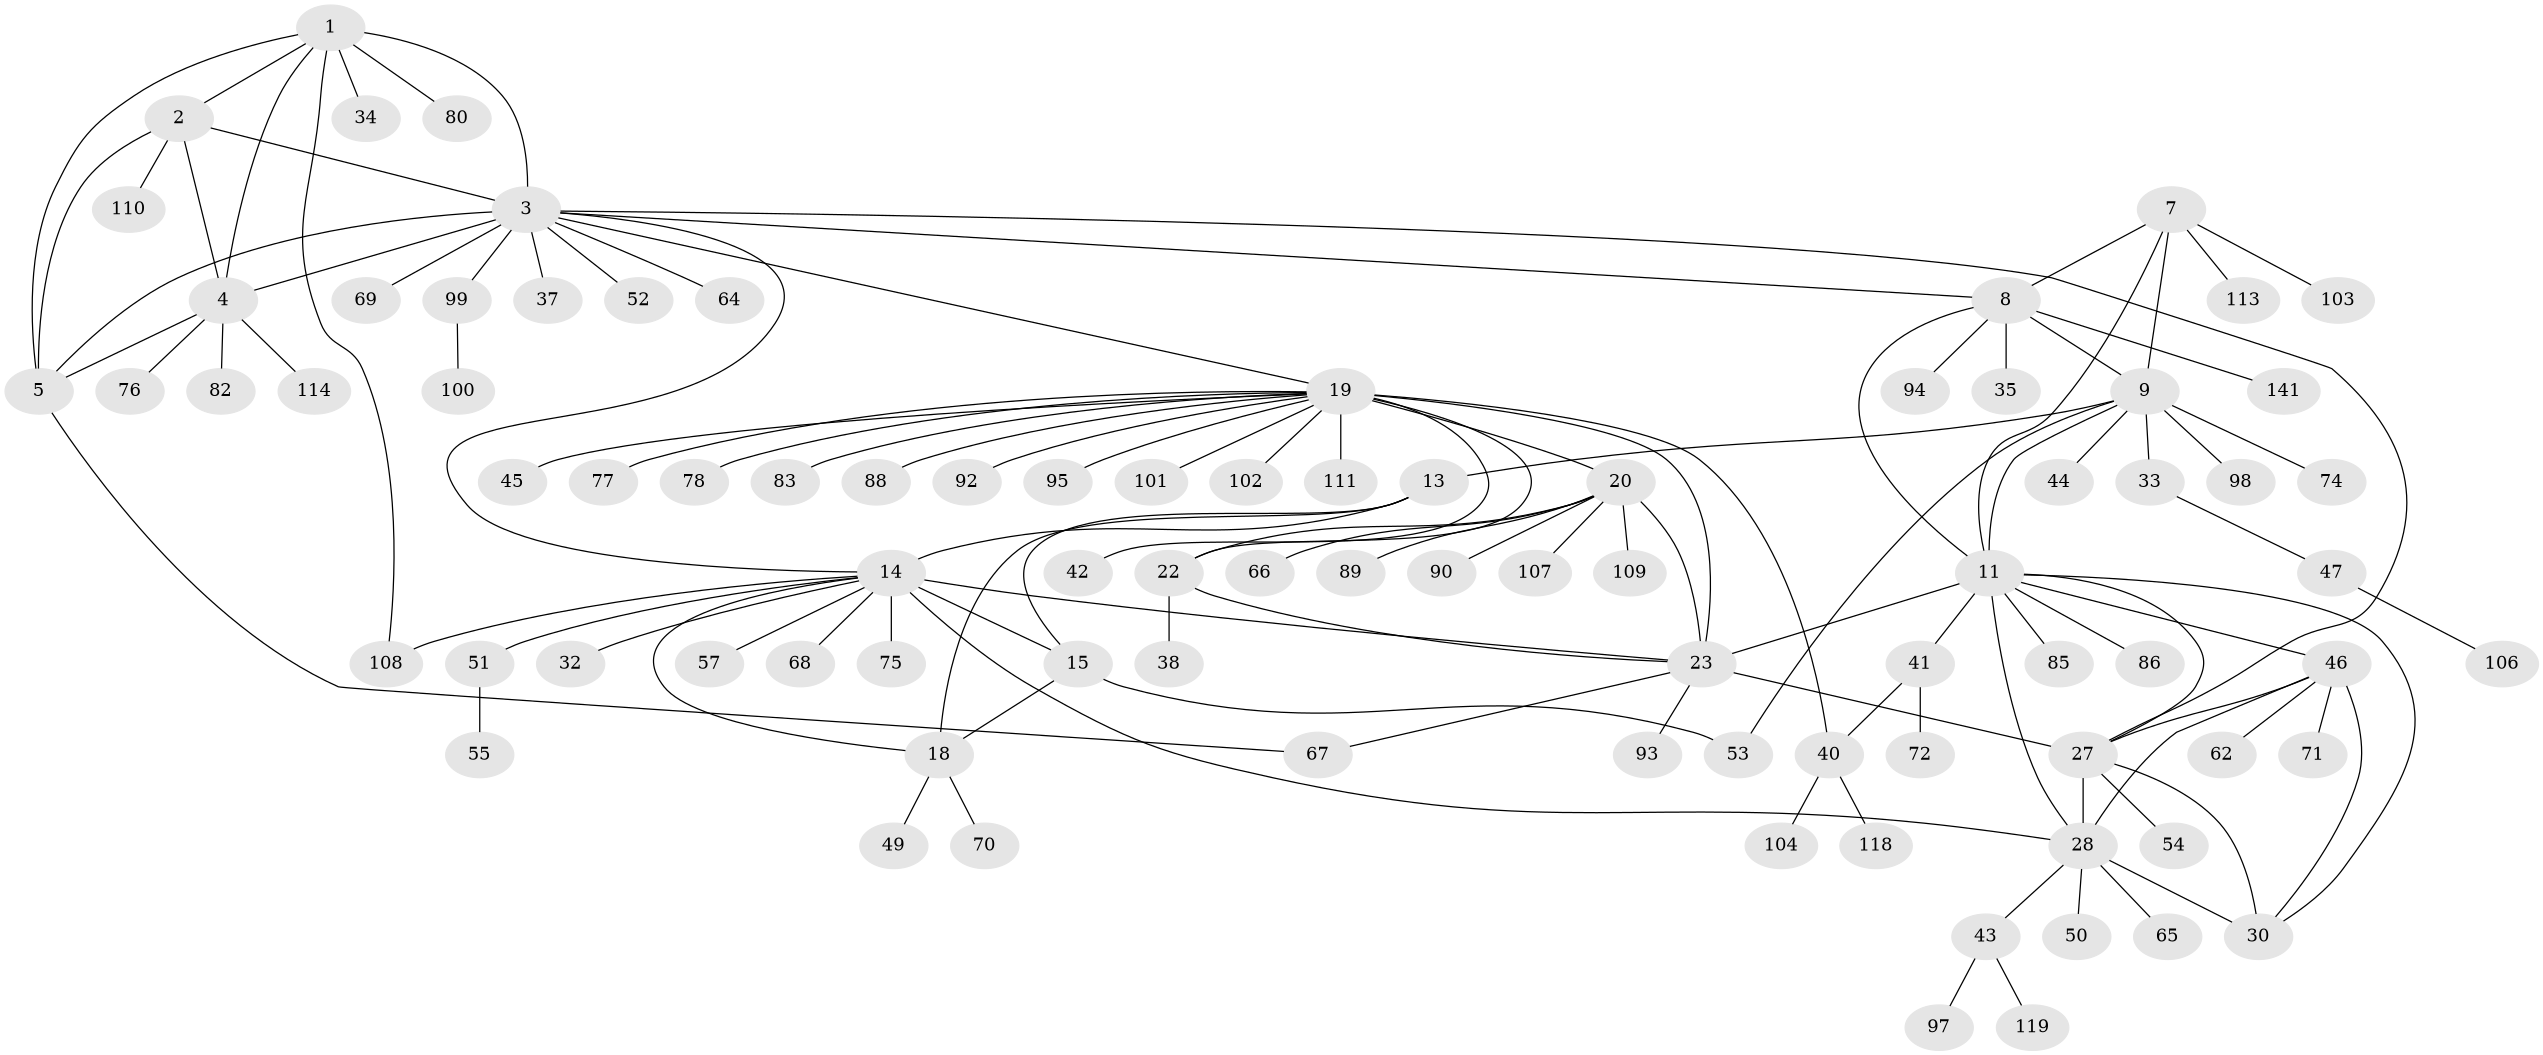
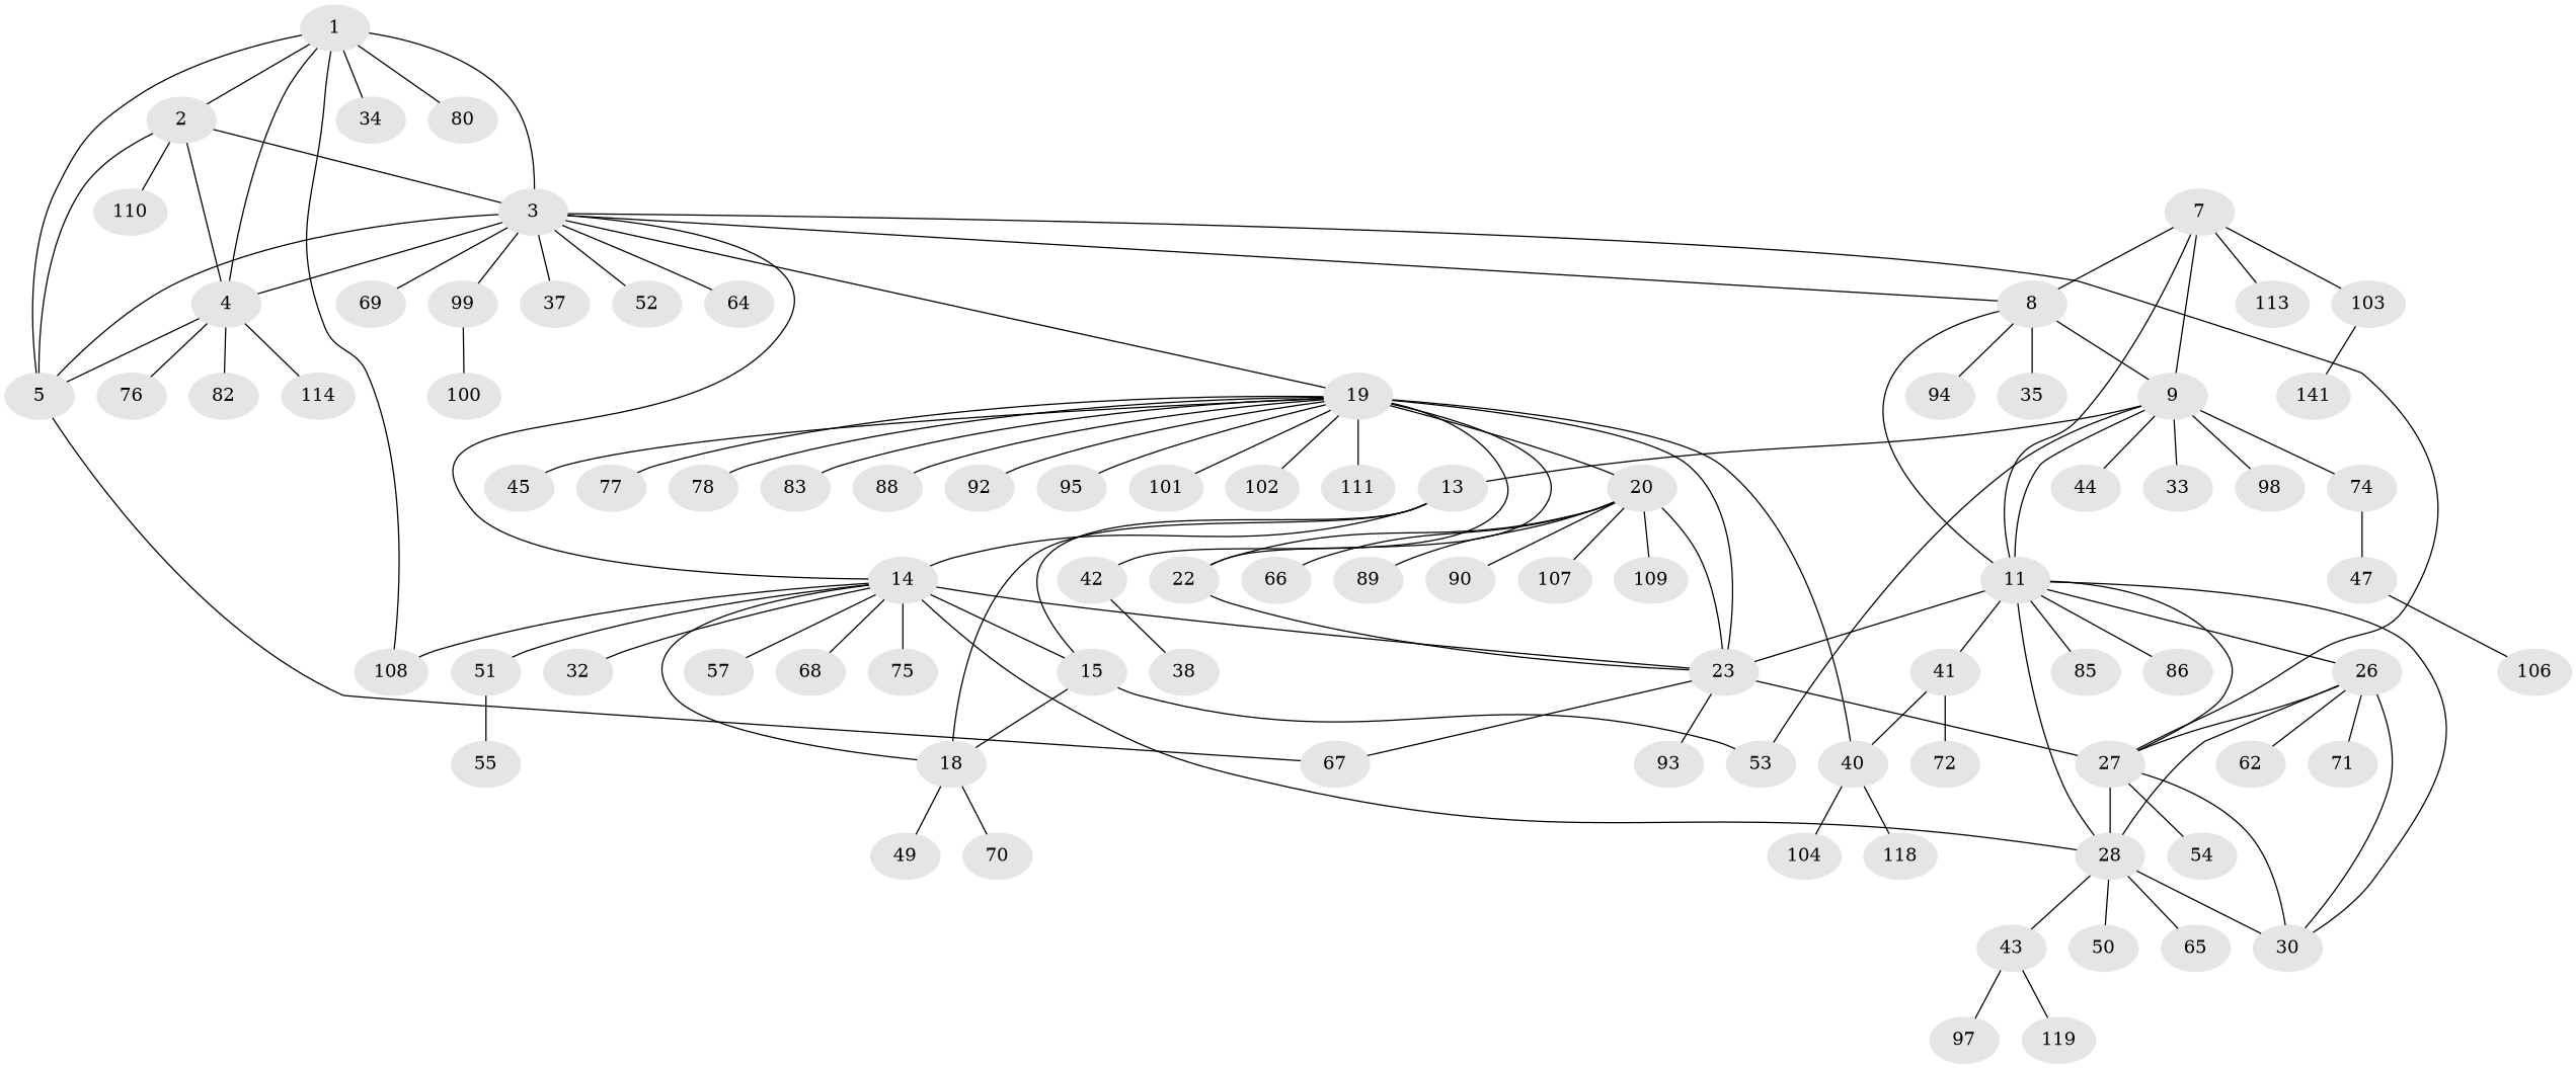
  graph {
    node [color=gray90 style=filled]
    1 [super="+31"]
    2 [super="+81"]
    3 [super="+6"]
    4 [super="+46"]
    5 [super="+39"]
    34
    80
    108
    110
    8 [super="+12"]
    14 [super="+17"]
    19 [super="+21"]
    27 [super="+87"]
    37
    52
    64
    69
    99
    76
    82
    114
    67
    9 [super="+10"]
    11 [super="+25"]
    35 [super="+96"]
    94
    n27 [label=141]
    23 [super="+24"]
    28 [super="+29"]
    15 [super="+16"]
    18 [super="+48"]
    32
    51
    57
    68
    75 [super="+117"]
    40 [super="+112"]
    20 [super="+73"]
    22 [super="+36"]
    42 [super="+60"]
    45
    77
    78
    83
    88
    92
    95
    101
    102
    111
    30 [super="+91"]
    54
    100
    7
    103
    113
    13 [super="+84"]
    33 [super="+58"]
    44
    53 [super="+115"]
    74
    98
-   26 [super="+63" label=46]
+   26 [super="+63"]
    41 [super="+56"]
    85 [super="+120"]
    86
    47 [super="+105"]
    93
    62 [super="+79"]
    71
    43 [super="+59"]
    50 [super="+116"]
    65
    104
    118
    72
    49
    70
    55 [super="+61"]
    66
    89
    90
    107
    109
    38
    97
    119
    106
    1 -- 2
    1 -- 3 [weight=2]
    1 -- 4
    1 -- 5
    1 -- 34
    1 -- 80
    1 -- 108
    2 -- 3 [weight=2]
    2 -- 4
    2 -- 5
    2 -- 110
    3 -- 4 [weight=2]
    3 -- 5 [weight=2]
    3 -- 8
    3 -- 14
    3 -- 19
    3 -- 27
    3 -- 37
    3 -- 52
    3 -- 64
    3 -- 69
    3 -- 99
    4 -- 5
    4 -- 76
    4 -- 82
    4 -- 114
    5 -- 67
    8 -- 9 [weight=4]
    8 -- 11 [weight=2]
    8 -- 35
    8 -- 94
-   8 -- n27
+   103 -- n27
    14 -- 108
    14 -- 23
    14 -- 28
    14 -- 15 [weight=4]
    14 -- 18 [weight=2]
    14 -- 32
    14 -- 51
    14 -- 57
    14 -- 68
    14 -- 75
    19 -- 23 [weight=4]
    19 -- 40
    19 -- 20 [weight=2]
    19 -- 22 [weight=2]
    19 -- 42
    19 -- 45
    19 -- 77
    19 -- 78
    19 -- 83
    19 -- 88
    19 -- 92
    19 -- 95
    19 -- 101
    19 -- 102
    19 -- 111
    27 -- 28 [weight=2]
    27 -- 30
    27 -- 54
    99 -- 100
    9 -- 11 [weight=2]
    9 -- 13
    9 -- 33
    9 -- 44
    9 -- 53
    9 -- 74
    9 -- 98
    11 -- 27
    11 -- 23
    11 -- 28 [weight=2]
    11 -- 30
    11 -- 26
    11 -- 41
    11 -- 85
    11 -- 86
    23 -- 27
    23 -- 67
    23 -- 93
    28 -- 30 [weight=2]
    28 -- 43
    28 -- 50
    28 -- 65
    15 -- 18 [weight=2]
    15 -- 53
    18 -- 49
    18 -- 70
    51 -- 55
    40 -- 104
    40 -- 118
    20 -- 23 [weight=2]
    20 -- 22
    20 -- 66
    20 -- 89
    20 -- 90
    20 -- 107
    20 -- 109
    22 -- 23 [weight=2]
-   22 -- 38
+   42 -- 38
    7 -- 8 [weight=2]
    7 -- 9 [weight=2]
    7 -- 11
    7 -- 103
    7 -- 113
    13 -- 14 [weight=2]
    13 -- 15 [weight=2]
    13 -- 18
-   33 -- 47
+   74 -- 47
    26 -- 27
    26 -- 28 [weight=2]
    26 -- 30
    26 -- 62
    26 -- 71
    41 -- 40
    41 -- 72
    47 -- 106
    43 -- 97
    43 -- 119
  }
